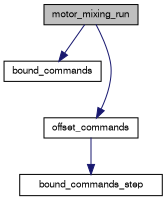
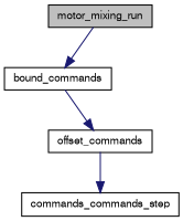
  digraph {
    rankdir=TB
    node [color=black fillcolor=white fontname=FreeSans fontsize=10 shape=record style=filled]
    edge [color=midnightblue fontname=FreeSans fontsize=10 labelfontname=FreeSans labelfontsize=10 style=solid]
    n1 [fillcolor=grey75 fontcolor=black height=0.2 label=motor_mixing_run width=0.4]
    n2 [height=0.2 label=bound_commands width=0.4]
    n3 [height=0.2 label=offset_commands width=0.4]
-   n4 [height=0.2 label=bound_commands_step width=0.4]
+   n4 [height=0.2 label=commands_commands_step width=0.4]
    n1 -> n2
-   n1 -> n3
+   n2 -> n3
    n3 -> n4
  }
